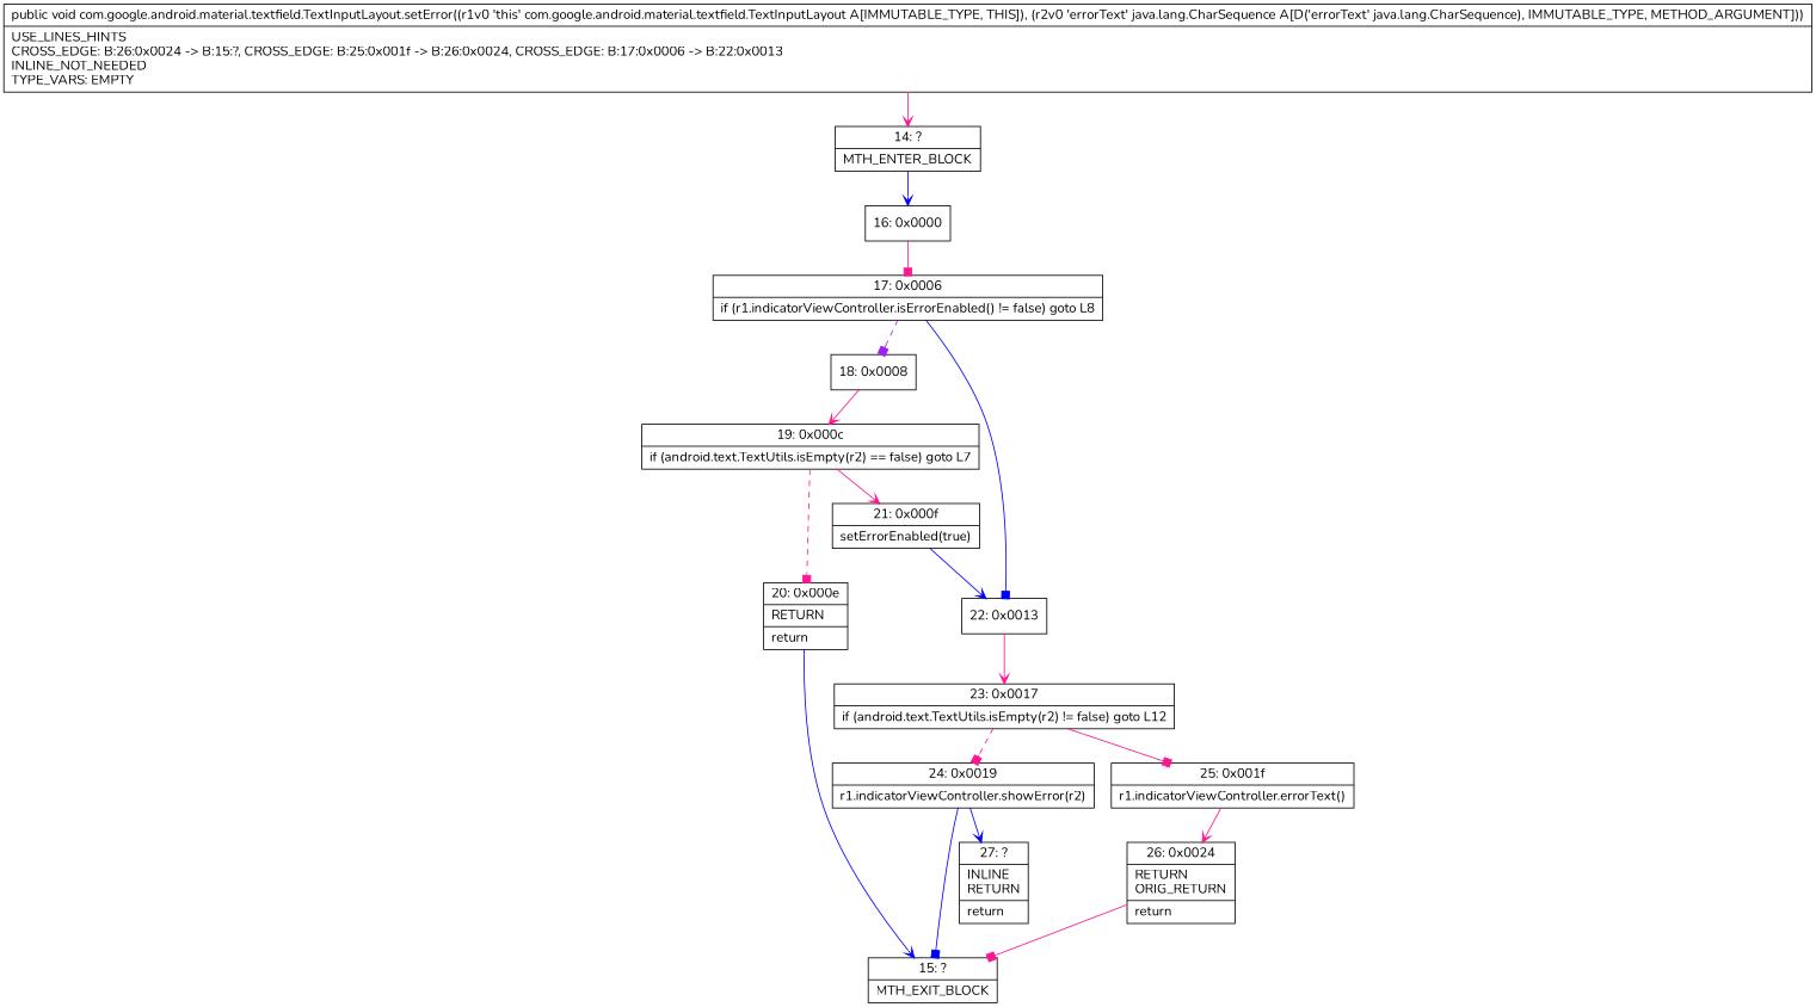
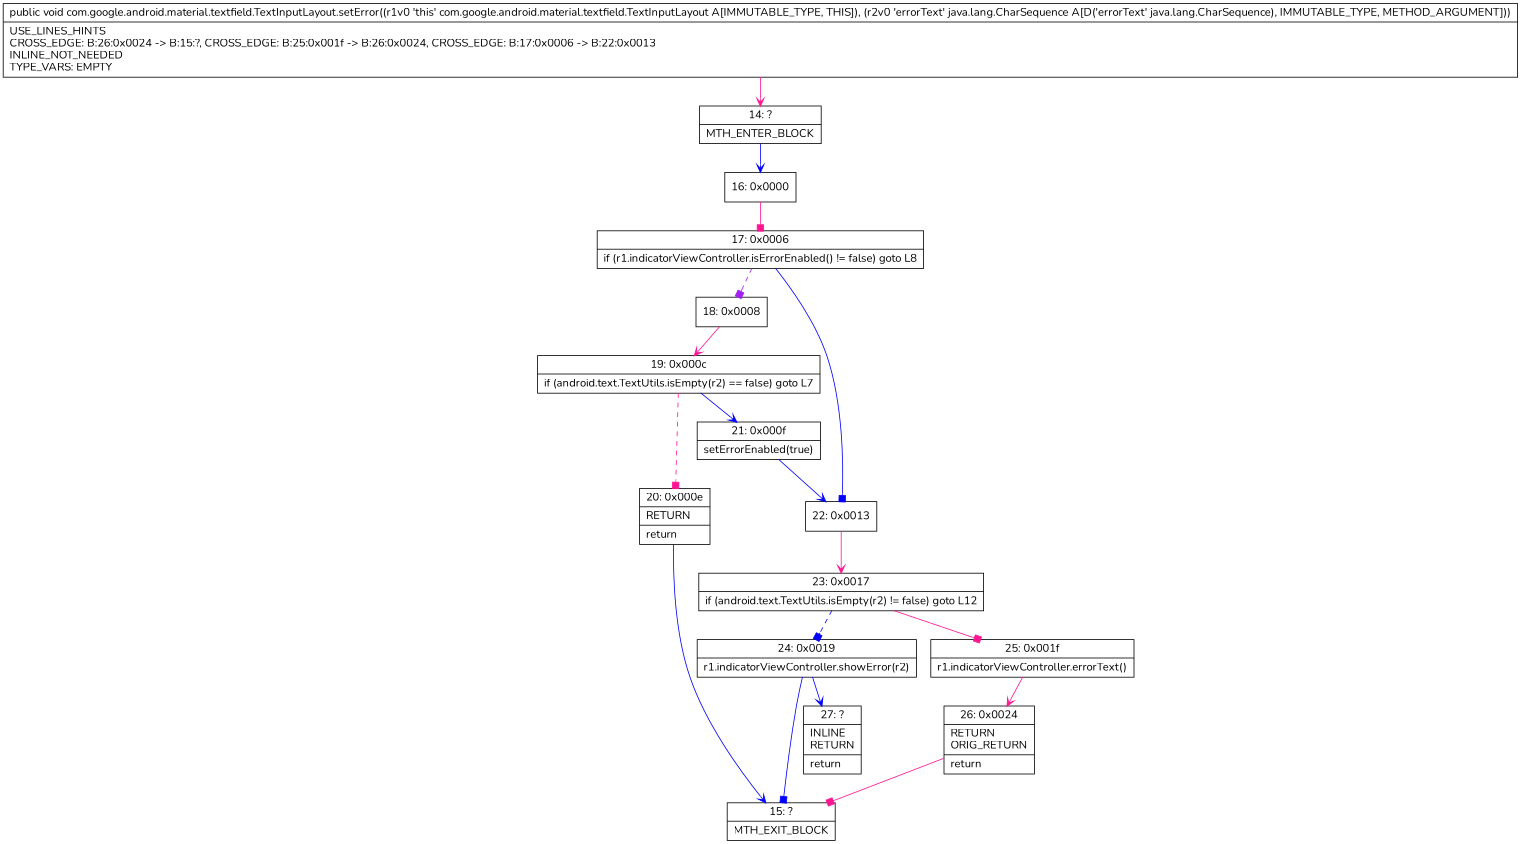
  digraph {
    fontname=Nunito
    node [fontname=Nunito shape=record]
    edge [arrowhead=vee color=blue fontname=Nunito]
    n1 [label="{14\:\ ?|MTH_ENTER_BLOCK\l}"]
    n2 [label="{16\:\ 0x0000}"]
    n3 [label="{17\:\ 0x0006|if (r1.indicatorViewController.isErrorEnabled() != false) goto L8\l}"]
    n4 [label="{18\:\ 0x0008}"]
    n5 [label="{22\:\ 0x0013}"]
    n6 [label="{19\:\ 0x000c|if (android.text.TextUtils.isEmpty(r2) == false) goto L7\l}"]
    n7 [label="{23\:\ 0x0017|if (android.text.TextUtils.isEmpty(r2) != false) goto L12\l}"]
    n8 [label="{20\:\ 0x000e|RETURN\l|return\l}"]
    n9 [label="{21\:\ 0x000f|setErrorEnabled(true)\l}"]
    n10 [label="{15\:\ ?|MTH_EXIT_BLOCK\l}"]
    n11 [label="{24\:\ 0x0019|r1.indicatorViewController.showError(r2)\l}"]
    n12 [label="{25\:\ 0x001f|r1.indicatorViewController.errorText()\l}"]
    n13 [label="{27\:\ ?|INLINE\lRETURN\l|return\l}"]
    n14 [label="{26\:\ 0x0024|RETURN\lORIG_RETURN\l|return\l}"]
    n15 [label="{public void com.google.android.material.textfield.TextInputLayout.setError((r1v0 'this' com.google.android.material.textfield.TextInputLayout A[IMMUTABLE_TYPE, THIS]), (r2v0 'errorText' java.lang.CharSequence A[D('errorText' java.lang.CharSequence), IMMUTABLE_TYPE, METHOD_ARGUMENT]))  | USE_LINES_HINTS\lCROSS_EDGE: B:26:0x0024 \-\> B:15:?, CROSS_EDGE: B:25:0x001f \-\> B:26:0x0024, CROSS_EDGE: B:17:0x0006 \-\> B:22:0x0013\lINLINE_NOT_NEEDED\lTYPE_VARS: EMPTY\l}"]
    n1 -> n2
    n2 -> n3 [arrowhead=box color=deeppink]
    n3 -> n4 [arrowhead=box color=purple style=dashed]
    n3 -> n5 [arrowhead=box]
    n4 -> n6 [color=deeppink]
    n5 -> n7 [color=deeppink]
    n6 -> n8 [arrowhead=box color=deeppink style=dashed]
-   n6 -> n9 [color=deeppink]
-   n7 -> n11 [arrowhead=box color=deeppink style=dashed]
+   n6 -> n9
+   n7 -> n11 [arrowhead=box style=dashed]
    n7 -> n12 [arrowhead=box color=deeppink]
    n8 -> n10
    n9 -> n5
    n11 -> n10 [arrowhead=box]
    n11 -> n13
    n12 -> n14 [color=deeppink]
    n14 -> n10 [arrowhead=box color=deeppink]
    n15 -> n1 [color=deeppink]
  }
